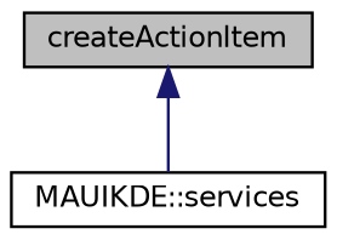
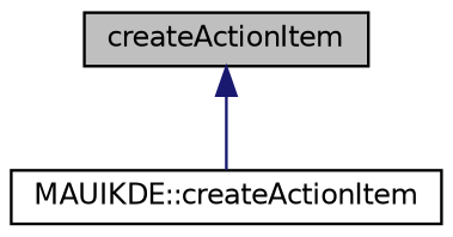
  digraph {
    rankdir=TB
    node [color=black fontname=Helvetica fontsize=10 shape=record style=filled]
    n1 [fillcolor=grey75 fontcolor=black height=0.2 label=createActionItem width=0.4]
-   n2 [fillcolor=white height=0.2 label="MAUIKDE::services" width=0.4]
+   n2 [fillcolor=white height=0.2 label="MAUIKDE::createActionItem" width=0.4]
    n1 -> n2 [color=midnightblue dir=back fontname=Helvetica fontsize=10 labelfontname=Helvetica labelfontsize=10 style=solid]
  }
